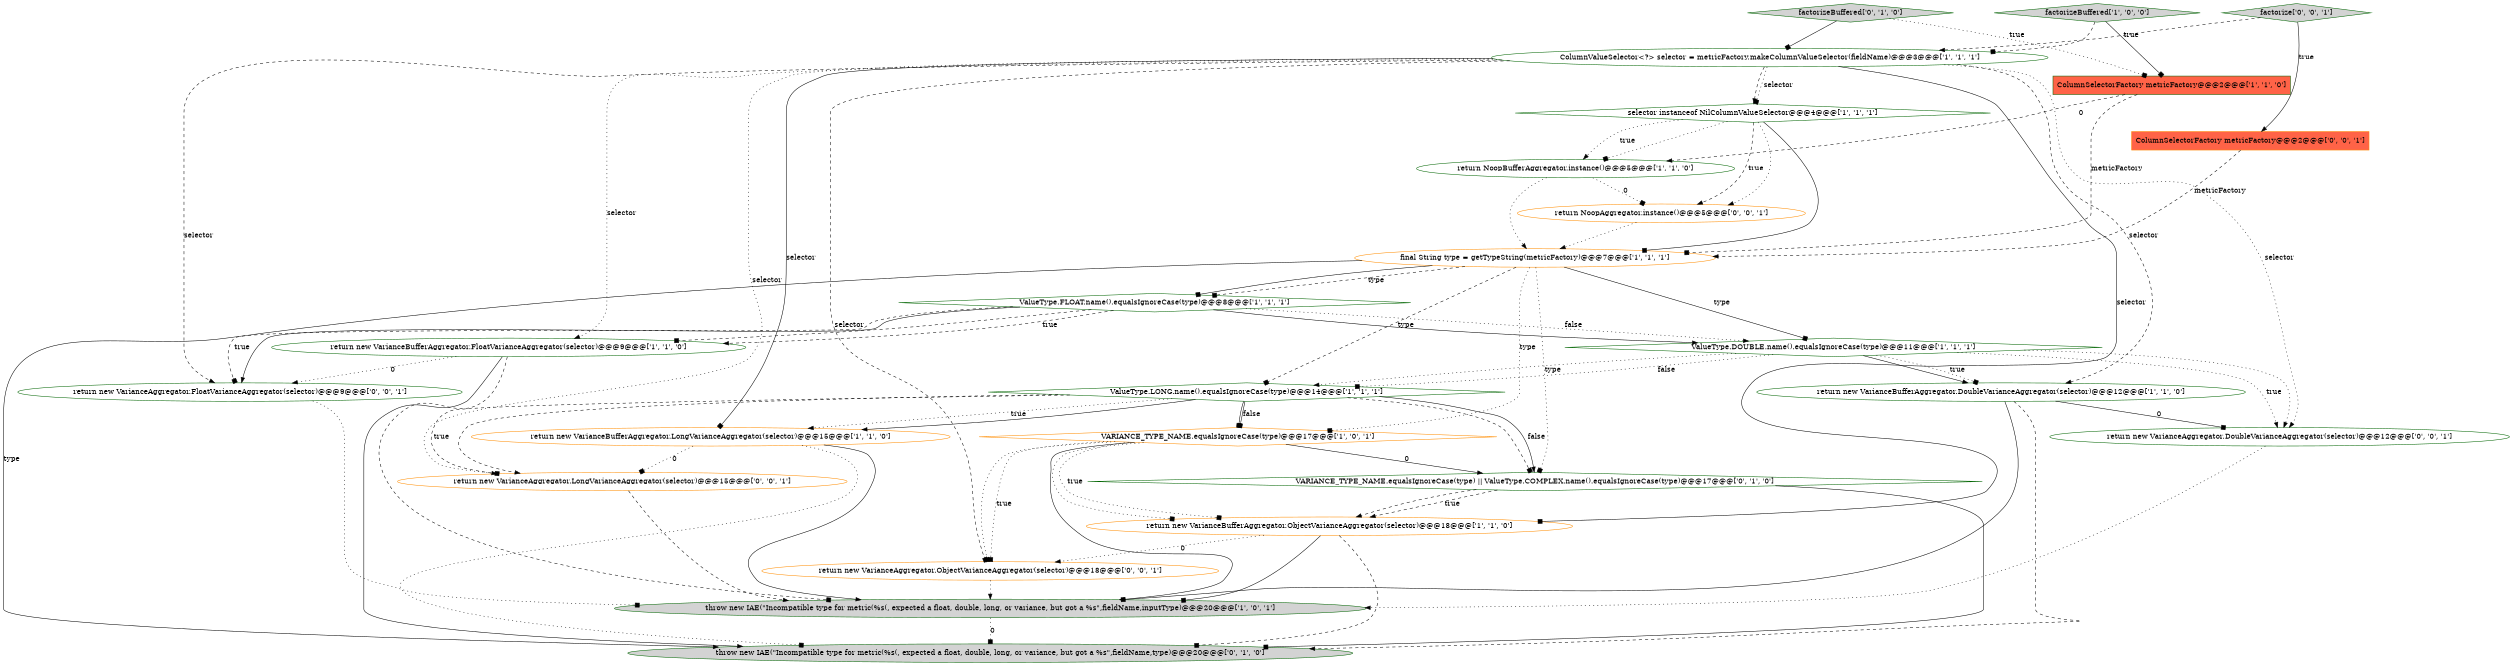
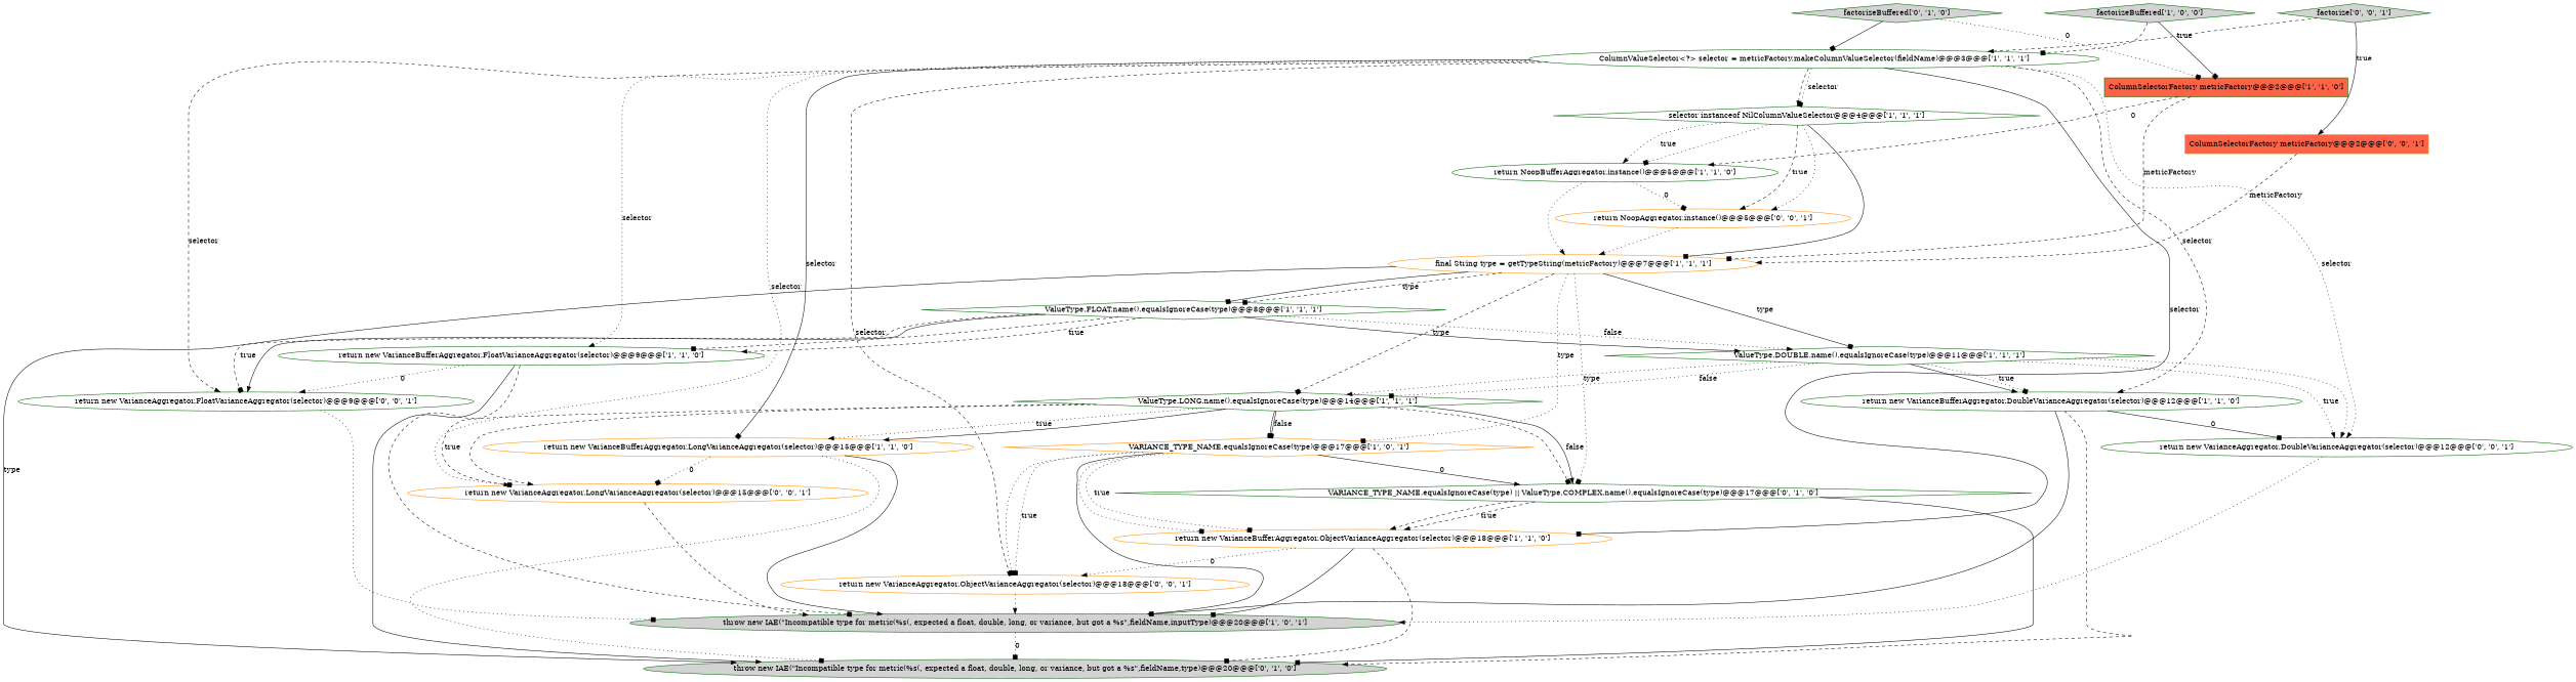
  digraph {
    node [color=darkgreen fillcolor=white shape=ellipse style=filled]
    edge [arrowhead=box style=dotted]
    n1 [label="return new VarianceAggregator.FloatVarianceAggregator(selector)@@@9@@@['0', '0', '1']"]
    n2 [fillcolor=lightgray label="throw new IAE(\"Incompatible type for metric(%s(, expected a float, double, long, or variance, but got a %s\",fieldName,inputType)@@@20@@@['1', '0', '1']"]
    n3 [fillcolor=lightgray label="throw new IAE(\"Incompatible type for metric(%s(, expected a float, double, long, or variance, but got a %s\",fieldName,type)@@@20@@@['0', '1', '0']"]
    n4 [label="return NoopBufferAggregator.instance()@@@5@@@['1', '1', '0']"]
    n5 [color=darkorange label="return NoopAggregator.instance()@@@5@@@['0', '0', '1']"]
    n6 [color=darkorange label="final String type = getTypeString(metricFactory)@@@7@@@['1', '1', '1']"]
    n7 [label="ValueType.LONG.name().equalsIgnoreCase(type)@@@14@@@['1', '1', '1']" shape=diamond]
    n8 [label="VARIANCE_TYPE_NAME.equalsIgnoreCase(type) || ValueType.COMPLEX.name().equalsIgnoreCase(type)@@@17@@@['0', '1', '0']" shape=diamond]
    n9 [color=darkorange label="VARIANCE_TYPE_NAME.equalsIgnoreCase(type)@@@17@@@['1', '0', '1']" shape=diamond]
    n10 [label="ValueType.DOUBLE.name().equalsIgnoreCase(type)@@@11@@@['1', '1', '1']" shape=diamond]
    n11 [label="ValueType.FLOAT.name().equalsIgnoreCase(type)@@@8@@@['1', '1', '1']" shape=diamond]
    n12 [label="return new VarianceAggregator.DoubleVarianceAggregator(selector)@@@12@@@['0', '0', '1']"]
    n13 [fillcolor=tomato label="ColumnSelectorFactory metricFactory@@@2@@@['1', '1', '0']" shape=box]
    n14 [color=darkorange fillcolor=tomato label="ColumnSelectorFactory metricFactory@@@2@@@['0', '0', '1']" shape=box]
    n15 [color=darkorange label="return new VarianceAggregator.LongVarianceAggregator(selector)@@@15@@@['0', '0', '1']"]
    n16 [color=darkorange label="return new VarianceBufferAggregator.LongVarianceAggregator(selector)@@@15@@@['1', '1', '0']"]
    n17 [color=darkorange label="return new VarianceBufferAggregator.ObjectVarianceAggregator(selector)@@@18@@@['1', '1', '0']"]
    n18 [color=darkorange label="return new VarianceAggregator.ObjectVarianceAggregator(selector)@@@18@@@['0', '0', '1']"]
    n19 [label="selector instanceof NilColumnValueSelector@@@4@@@['1', '1', '1']" shape=diamond]
    n20 [fillcolor=lightgray label="factorizeBuffered['1', '0', '0']" shape=diamond]
    n21 [label="ColumnValueSelector<?> selector = metricFactory.makeColumnValueSelector(fieldName)@@@3@@@['1', '1', '1']"]
    n22 [label="return new VarianceBufferAggregator.FloatVarianceAggregator(selector)@@@9@@@['1', '1', '0']"]
    n23 [label="return new VarianceBufferAggregator.DoubleVarianceAggregator(selector)@@@12@@@['1', '1', '0']"]
    n24 [fillcolor=lightgray label="factorizeBuffered['0', '1', '0']" shape=diamond]
    n25 [fillcolor=lightgray label="factorize['0', '0', '1']" shape=diamond]
    n1 -> n2
    n2 -> n3 [label=0]
    n4 -> n5 [label=0]
    n4 -> n6 [arrowhead=normal]
    n5 -> n6 [arrowhead=normal]
    n6 -> n3 [arrowhead=normal label=type style=solid]
    n6 -> n7 [label=type style=dashed]
    n6 -> n8 [label=type]
    n6 -> n9 [label=type]
    n6 -> n10 [label=type style=solid]
    n6 -> n11 [label=type style=dashed]
    n6 -> n11 [style=solid]
    n7 -> n8 [style=dashed]
    n7 -> n8 [arrowhead=normal label=false style=solid]
    n7 -> n9 [style=solid]
    n7 -> n9 [label=false style=solid]
    n7 -> n15 [arrowhead=normal label=true style=dashed]
    n7 -> n15 [arrowhead=normal style=dashed]
    n7 -> n16 [arrowhead=normal label=true]
    n7 -> n16 [arrowhead=normal style=solid]
    n8 -> n3 [style=solid]
    n8 -> n17 [arrowhead=normal label=true style=dashed]
    n8 -> n17 [arrowhead=normal style=dashed]
    n9 -> n2 [arrowhead=normal style=solid]
    n9 -> n8 [arrowhead=normal label=0 style=solid]
    n9 -> n17 [label=true]
    n9 -> n17
    n9 -> n18 [label=true]
    n9 -> n18
    n10 -> n7 [label=false]
    n10 -> n7 [arrowhead=normal]
    n10 -> n12 [arrowhead=normal label=true]
    n10 -> n12 [arrowhead=normal]
    n10 -> n23 [arrowhead=normal style=solid]
    n10 -> n23 [label=true]
    n11 -> n1 [label=true style=dashed]
    n11 -> n1 [arrowhead=normal style=solid]
    n11 -> n10 [arrowhead=normal style=solid]
    n11 -> n10 [arrowhead=normal label=false]
    n11 -> n22 [arrowhead=normal label=true style=dashed]
    n11 -> n22 [style=dashed]
    n12 -> n2 [arrowhead=normal]
    n13 -> n4 [arrowhead=normal label=0 style=dashed]
    n13 -> n6 [label=metricFactory style=dashed]
    n14 -> n6 [arrowhead=normal label=metricFactory style=dashed]
    n15 -> n2 [arrowhead=normal style=dashed]
    n16 -> n2 [arrowhead=normal style=solid]
    n16 -> n3
    n16 -> n15 [label=0]
    n17 -> n2 [style=solid]
    n17 -> n3 [style=dashed]
    n17 -> n18 [arrowhead=normal label=0]
    n18 -> n2 [arrowhead=normal]
    n19 -> n4
    n19 -> n4 [arrowhead=normal label=true]
    n19 -> n5 [arrowhead=normal label=true style=dashed]
    n19 -> n5 [arrowhead=normal]
    n19 -> n6 [style=solid]
    n20 -> n13 [label=true style=solid]
    n20 -> n21 [style=dashed]
    n21 -> n1 [arrowhead=normal label=selector style=dashed]
    n21 -> n12 [arrowhead=normal label=selector]
    n21 -> n15 [label=selector]
    n21 -> n16 [label=selector style=solid]
    n21 -> n17 [label=selector style=solid]
    n21 -> n18 [label=selector style=dashed]
    n21 -> n19 [arrowhead=normal style=dashed]
    n21 -> n19 [label=selector]
    n21 -> n22 [arrowhead=normal label=selector]
    n21 -> n23 [arrowhead=normal label=selector style=dashed]
    n22 -> n1 [arrowhead=normal label=0]
    n22 -> n2 [style=dashed]
    n22 -> n3 [arrowhead=normal style=solid]
    n23 -> n2 [style=solid]
    n23 -> n3 [arrowhead=normal style=dashed]
    n23 -> n12 [label=0 style=solid]
-   n24 -> n13 [label=true]
+   n24 -> n13 [label=0]
    n24 -> n21 [style=solid]
    n25 -> n14 [arrowhead=normal label=true style=solid]
    n25 -> n21 [arrowhead=normal style=dashed]
  }
